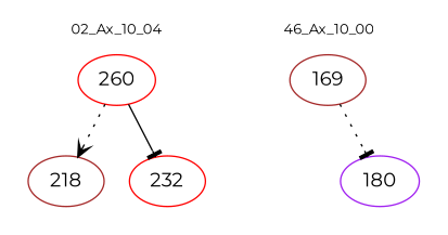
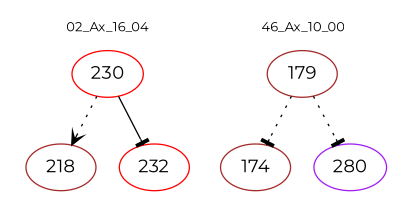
  digraph {
    fontname=Montserrat
    node [color=brown fontname=Montserrat]
    edge [arrowhead=tee color=black fontname=Montserrat style=dotted]
-   n1 [color=red label=260]
+   n1 [color=red label=230]
    n2 [label=218]
    n3 [color=red label=232]
-   n4 [label=169]
-   n6 [color=purple label=180]
+   n4 [label=179]
+   n5 [label=174]
+   n6 [color=purple label=280]
    subgraph cluster_1 {
      color=white
      fontsize=10
-     label="02_Ax_10_04"
+     label="02_Ax_16_04"
      n1
      n2
      n3
    }
    subgraph cluster_2 {
      color=white
      fontsize=10
      label="46_Ax_10_00"
      n4
+     n5
      n6
    }
    n1 -> n2 [arrowhead=vee]
    n1 -> n3 [style=solid]
+   n4 -> n5
    n4 -> n6
  }
